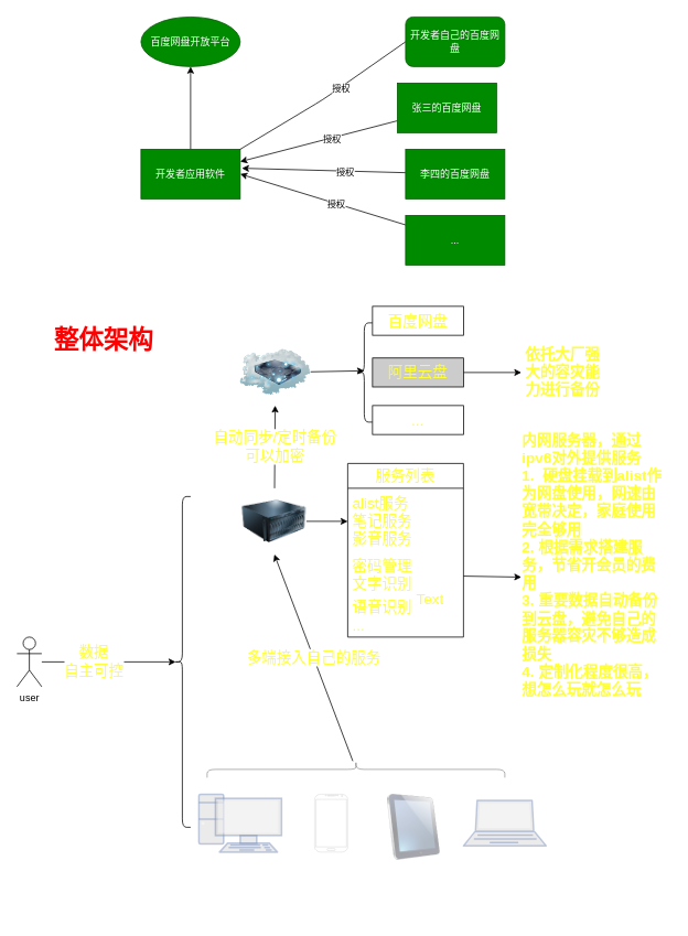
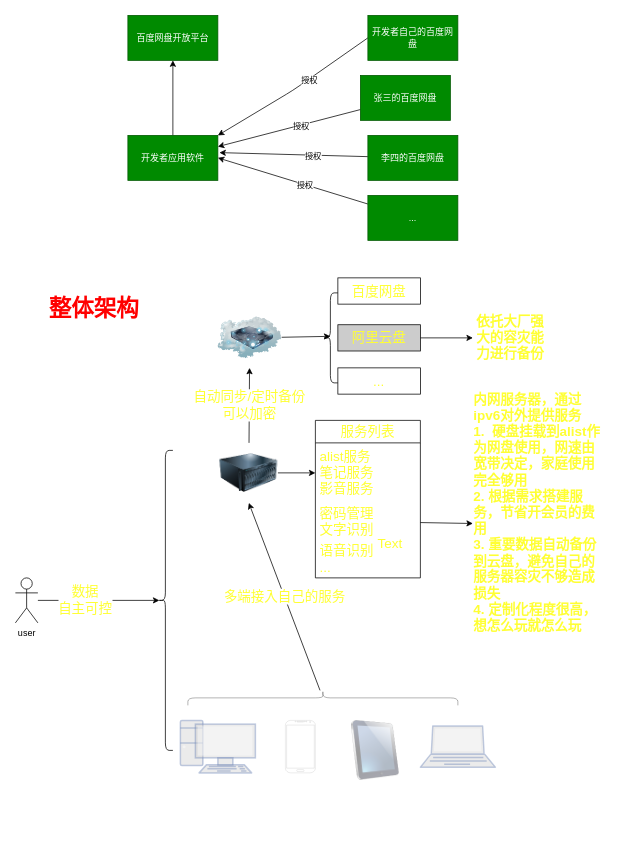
  <mxCell id="0" />
  <mxCell id="1" parent="0" />
- <mxCell id="2" value="百度网盘开放平台" style="ellipse;whiteSpace=wrap;html=1;fillColor=#008a00;fontColor=#ffffff;strokeColor=#005700;" parent="1" vertex="1"><mxGeometry x="170" y="20" width="120" height="60" as="geometry" /></mxCell>
+ <mxCell id="2" value="百度网盘开放平台" style="rounded=0;whiteSpace=wrap;html=1;fillColor=#008a00;fontColor=#ffffff;strokeColor=#005700;" parent="1" vertex="1"><mxGeometry x="170" y="20" width="120" height="60" as="geometry" /></mxCell>
  <mxCell id="3" style="edgeStyle=none;html=1;entryX=0.5;entryY=1;entryDx=0;entryDy=0;" parent="1" source="4" target="2" edge="1"><mxGeometry relative="1" as="geometry" /></mxCell>
  <mxCell id="4" value="开发者应用软件" style="rounded=0;whiteSpace=wrap;html=1;fillColor=#008a00;fontColor=#ffffff;strokeColor=#005700;" parent="1" vertex="1"><mxGeometry x="170" y="180" width="120" height="60" as="geometry" /></mxCell>
- <mxCell id="5" style="edgeStyle=none;html=1;exitX=0;exitY=0.5;exitDx=0;exitDy=0;entryX=1;entryY=0;entryDx=0;entryDy=0;endArrow=none;" parent="1" source="7" target="4" edge="1"><mxGeometry relative="1" as="geometry"><Array as="points"><mxPoint x="390" y="120" /></Array></mxGeometry></mxCell>
+ <mxCell id="5" style="edgeStyle=none;html=1;exitX=0;exitY=0.5;exitDx=0;exitDy=0;entryX=1;entryY=0;entryDx=0;entryDy=0;" parent="1" source="7" target="4" edge="1"><mxGeometry relative="1" as="geometry"><Array as="points"><mxPoint x="390" y="120" /></Array></mxGeometry></mxCell>
  <mxCell id="6" value="授权" style="edgeLabel;html=1;align=center;verticalAlign=middle;resizable=0;points=[];" parent="5" vertex="1" connectable="0"><mxGeometry x="-0.189" y="1" relative="1" as="geometry"><mxPoint as="offset" /></mxGeometry></mxCell>
- <mxCell id="7" value="开发者自己的百度网盘" style="whiteSpace=wrap;html=1;fillColor=#008a00;fontColor=#ffffff;strokeColor=#005700;rounded=1;" parent="1" vertex="1"><mxGeometry x="490" y="20" width="120" height="60" as="geometry" /></mxCell>
+ <mxCell id="7" value="开发者自己的百度网盘" style="rounded=0;whiteSpace=wrap;html=1;fillColor=#008a00;fontColor=#ffffff;strokeColor=#005700;" parent="1" vertex="1"><mxGeometry x="490" y="20" width="120" height="60" as="geometry" /></mxCell>
  <mxCell id="8" style="edgeStyle=none;html=1;entryX=1;entryY=0.25;entryDx=0;entryDy=0;" parent="1" source="10" target="4" edge="1"><mxGeometry relative="1" as="geometry" /></mxCell>
  <mxCell id="9" value="授权" style="edgeLabel;html=1;align=center;verticalAlign=middle;resizable=0;points=[];" parent="8" vertex="1" connectable="0"><mxGeometry x="-0.167" y="1" relative="1" as="geometry"><mxPoint as="offset" /></mxGeometry></mxCell>
  <mxCell id="10" value="张三的百度网盘" style="rounded=0;whiteSpace=wrap;html=1;fillColor=#008a00;fontColor=#ffffff;strokeColor=#005700;" parent="1" vertex="1"><mxGeometry x="480" y="100" width="120" height="60" as="geometry" /></mxCell>
  <mxCell id="11" style="edgeStyle=none;html=1;entryX=1.017;entryY=0.383;entryDx=0;entryDy=0;entryPerimeter=0;" parent="1" source="13" target="4" edge="1"><mxGeometry relative="1" as="geometry" /></mxCell>
  <mxCell id="12" value="授权" style="edgeLabel;html=1;align=center;verticalAlign=middle;resizable=0;points=[];" parent="11" vertex="1" connectable="0"><mxGeometry x="-0.253" y="1" relative="1" as="geometry"><mxPoint as="offset" /></mxGeometry></mxCell>
  <mxCell id="13" value="李四的百度网盘" style="rounded=0;whiteSpace=wrap;html=1;fillColor=#008a00;fontColor=#ffffff;strokeColor=#005700;" parent="1" vertex="1"><mxGeometry x="490" y="180" width="120" height="60" as="geometry" /></mxCell>
  <mxCell id="14" style="edgeStyle=none;html=1;entryX=1;entryY=0.5;entryDx=0;entryDy=0;" parent="1" source="16" target="4" edge="1"><mxGeometry relative="1" as="geometry" /></mxCell>
  <mxCell id="15" value="授权" style="edgeLabel;html=1;align=center;verticalAlign=middle;resizable=0;points=[];" parent="14" vertex="1" connectable="0"><mxGeometry x="-0.164" y="1" relative="1" as="geometry"><mxPoint x="-1" as="offset" /></mxGeometry></mxCell>
  <mxCell id="16" value="..." style="rounded=0;whiteSpace=wrap;html=1;fillColor=#008a00;fontColor=#ffffff;strokeColor=#005700;" parent="1" vertex="1"><mxGeometry x="490" y="260" width="120" height="60" as="geometry" /></mxCell>
  <mxCell id="17" style="edgeStyle=none;html=1;entryX=0.1;entryY=0.5;entryDx=0;entryDy=0;entryPerimeter=0;fontSize=18;fontColor=#FFFF33;" edge="1" parent="1" source="19" target="20"><mxGeometry relative="1" as="geometry" /></mxCell>
  <mxCell id="18" value="数据&lt;br&gt;自主可控" style="edgeLabel;html=1;align=center;verticalAlign=middle;resizable=0;points=[];fontSize=18;fontColor=#FFFF33;" vertex="1" connectable="0" parent="17"><mxGeometry x="-0.235" y="1" relative="1" as="geometry"><mxPoint as="offset" /></mxGeometry></mxCell>
  <mxCell id="19" value="user&lt;br&gt;" style="shape=umlActor;verticalLabelPosition=bottom;verticalAlign=top;html=1;outlineConnect=0;" vertex="1" parent="1"><mxGeometry x="20" y="770" width="30" height="60" as="geometry" /></mxCell>
  <mxCell id="20" value="" style="shape=curlyBracket;whiteSpace=wrap;html=1;rounded=1;labelPosition=left;verticalLabelPosition=middle;align=right;verticalAlign=middle;" vertex="1" parent="1"><mxGeometry x="210" y="600" width="20" height="400" as="geometry" /></mxCell>
  <mxCell id="21" style="edgeStyle=none;html=1;entryX=0.5;entryY=0.483;entryDx=0;entryDy=0;entryPerimeter=0;fontSize=18;fontColor=#FFFF33;" edge="1" parent="1" source="22" target="28"><mxGeometry relative="1" as="geometry" /></mxCell>
  <mxCell id="22" value="" style="image;html=1;image=img/lib/clip_art/networking/Cloud_Storage_128x128.png" vertex="1" parent="1"><mxGeometry x="290" y="410" width="85" height="80" as="geometry" /></mxCell>
  <mxCell id="23" value="&lt;b&gt;&lt;font style=&quot;font-size: 18px;&quot; color=&quot;#ffff33&quot;&gt;依托大厂强大的容灾能力进行备份&lt;/font&gt;&lt;/b&gt;" style="text;html=1;strokeColor=none;fillColor=none;align=center;verticalAlign=middle;whiteSpace=wrap;rounded=0;" vertex="1" parent="1"><mxGeometry x="630" y="425" width="100" height="50" as="geometry" /></mxCell>
  <mxCell id="24" value="自动同步/定时备份&lt;br&gt;可以加密" style="edgeStyle=none;html=1;fontSize=18;fontColor=#FFFF33;" edge="1" parent="1" source="26" target="22"><mxGeometry relative="1" as="geometry" /></mxCell>
  <mxCell id="25" style="edgeStyle=none;html=1;entryX=0;entryY=0.5;entryDx=0;entryDy=0;fontSize=18;fontColor=#FFFF33;" edge="1" parent="1" source="26" target="34"><mxGeometry relative="1" as="geometry" /></mxCell>
  <mxCell id="26" value="" style="image;html=1;image=img/lib/clip_art/computers/Server_128x128.png;fontColor=#FFFF33;" vertex="1" parent="1"><mxGeometry x="292.5" y="590" width="77.5" height="80" as="geometry" /></mxCell>
  <mxCell id="27" value="&lt;div style=&quot;text-align: left;&quot;&gt;&lt;b style=&quot;background-color: initial;&quot;&gt;&lt;font style=&quot;font-size: 18px;&quot;&gt;内网服务器，通过ipv6对外提供服务&lt;/font&gt;&lt;/b&gt;&lt;/div&gt;&lt;div style=&quot;text-align: left;&quot;&gt;&lt;b style=&quot;background-color: initial;&quot;&gt;&lt;font style=&quot;font-size: 18px;&quot;&gt;1.&amp;nbsp; 硬盘挂载到alist作为网盘使用，网速由宽带决定，家庭使用完全够用&lt;/font&gt;&lt;/b&gt;&lt;/div&gt;&lt;div style=&quot;text-align: left;&quot;&gt;&lt;b style=&quot;background-color: initial;&quot;&gt;&lt;font style=&quot;font-size: 18px;&quot;&gt;2. 根据需求搭建服务，节省开会员的费用&lt;/font&gt;&lt;/b&gt;&lt;/div&gt;&lt;div style=&quot;text-align: left;&quot;&gt;&lt;b style=&quot;background-color: initial;&quot;&gt;&lt;font style=&quot;font-size: 18px;&quot;&gt;3. 重要数据自动备份到云盘，避免自己的服务器容灾不够造成损失&lt;/font&gt;&lt;/b&gt;&lt;/div&gt;&lt;div style=&quot;text-align: left;&quot;&gt;&lt;b style=&quot;background-color: initial;&quot;&gt;&lt;font style=&quot;font-size: 18px;&quot;&gt;4. 定制化程度很高，想怎么玩就怎么玩&lt;/font&gt;&lt;/b&gt;&lt;/div&gt;&lt;b&gt;&lt;font style=&quot;font-size: 18px;&quot;&gt;&lt;br&gt;&lt;br&gt;&lt;/font&gt;&lt;/b&gt;" style="text;html=1;strokeColor=none;fillColor=none;align=center;verticalAlign=middle;whiteSpace=wrap;rounded=0;fontColor=#FFFF33;" vertex="1" parent="1"><mxGeometry x="630" y="690" width="180" height="30" as="geometry" /></mxCell>
  <mxCell id="28" value="" style="shape=curlyBracket;whiteSpace=wrap;html=1;rounded=1;labelPosition=left;verticalLabelPosition=middle;align=right;verticalAlign=middle;fontSize=18;fontColor=#FFFF33;" vertex="1" parent="1"><mxGeometry x="430" y="390" width="20" height="120" as="geometry" /></mxCell>
  <mxCell id="29" value="百度网盘" style="rounded=0;whiteSpace=wrap;html=1;fontSize=18;fontColor=#FFFF33;" vertex="1" parent="1"><mxGeometry x="450" y="370" width="110" height="35" as="geometry" /></mxCell>
  <mxCell id="30" style="edgeStyle=none;html=1;exitX=1;exitY=0.5;exitDx=0;exitDy=0;entryX=0;entryY=0.5;entryDx=0;entryDy=0;fontSize=18;fontColor=#FFFF33;" edge="1" parent="1" source="31" target="23"><mxGeometry relative="1" as="geometry" /></mxCell>
  <mxCell id="31" value="阿里云盘" style="rounded=0;whiteSpace=wrap;html=1;fontSize=18;fontColor=#FFFF33;fillColor=#cccccc;" vertex="1" parent="1"><mxGeometry x="450" y="432.5" width="110" height="35" as="geometry" /></mxCell>
  <mxCell id="32" value="..." style="rounded=0;whiteSpace=wrap;html=1;fontSize=18;fontColor=#FFFF33;" vertex="1" parent="1"><mxGeometry x="450" y="490" width="110" height="35" as="geometry" /></mxCell>
  <mxCell id="33" value="服务列表" style="swimlane;fontStyle=0;childLayout=stackLayout;horizontal=1;startSize=30;horizontalStack=0;resizeParent=1;resizeParentMax=0;resizeLast=0;collapsible=1;marginBottom=0;whiteSpace=wrap;html=1;fontSize=18;fontColor=#FFFF33;" vertex="1" parent="1"><mxGeometry x="420" y="560" width="140" height="210" as="geometry" /></mxCell>
  <mxCell id="34" value="alist服务&lt;br&gt;笔记服务&lt;br&gt;影音服务" style="text;strokeColor=none;fillColor=none;align=left;verticalAlign=middle;spacingLeft=4;spacingRight=4;overflow=hidden;points=[[0,0.5],[1,0.5]];portConstraint=eastwest;rotatable=0;whiteSpace=wrap;html=1;fontSize=18;fontColor=#FFFF33;opacity=40;" vertex="1" parent="33"><mxGeometry y="30" width="140" height="80" as="geometry" /></mxCell>
  <mxCell id="35" value="密码管理&lt;br&gt;文字识别&lt;br&gt;" style="text;strokeColor=none;fillColor=none;align=left;verticalAlign=middle;spacingLeft=4;spacingRight=4;overflow=hidden;points=[[0,0.5],[1,0.5]];portConstraint=eastwest;rotatable=0;whiteSpace=wrap;html=1;fontSize=18;fontColor=#FFFF33;" vertex="1" parent="33"><mxGeometry y="110" width="140" height="50" as="geometry" /></mxCell>
  <mxCell id="36" value="语音识别&lt;br&gt;..." style="text;strokeColor=none;fillColor=none;align=left;verticalAlign=middle;spacingLeft=4;spacingRight=4;overflow=hidden;points=[[0,0.5],[1,0.5]];portConstraint=eastwest;rotatable=0;whiteSpace=wrap;html=1;fontSize=18;fontColor=#FFFF33;" vertex="1" parent="33"><mxGeometry y="160" width="140" height="50" as="geometry" /></mxCell>
  <mxCell id="37" style="edgeStyle=none;html=1;entryX=0;entryY=0.25;entryDx=0;entryDy=0;fontSize=18;fontColor=#FFFF33;" edge="1" parent="1" source="35" target="27"><mxGeometry relative="1" as="geometry" /></mxCell>
  <mxCell id="38" value="" style="fontColor=#0066CC;verticalAlign=top;verticalLabelPosition=bottom;labelPosition=center;align=center;html=1;outlineConnect=0;fillColor=#CCCCCC;strokeColor=#6881B3;gradientColor=none;gradientDirection=north;strokeWidth=2;shape=mxgraph.networks.pc;fontSize=18;opacity=40;" vertex="1" parent="1"><mxGeometry x="240" y="960" width="100" height="70" as="geometry" /></mxCell>
  <mxCell id="39" value="" style="verticalLabelPosition=bottom;verticalAlign=top;html=1;shadow=0;dashed=0;strokeWidth=1;shape=mxgraph.android.phone2;strokeColor=#c0c0c0;fontSize=18;fontColor=#FFFF33;opacity=40;" vertex="1" parent="1"><mxGeometry x="380" y="960" width="40" height="70" as="geometry" /></mxCell>
  <mxCell id="40" value="" style="image;html=1;image=img/lib/clip_art/computers/iPad_128x128.png;fontSize=18;fontColor=#FFFF33;opacity=40;" vertex="1" parent="1"><mxGeometry x="460" y="960" width="80" height="80" as="geometry" /></mxCell>
  <mxCell id="41" value="" style="fontColor=#0066CC;verticalAlign=top;verticalLabelPosition=bottom;labelPosition=center;align=center;html=1;outlineConnect=0;fillColor=#CCCCCC;strokeColor=#6881B3;gradientColor=none;gradientDirection=north;strokeWidth=2;shape=mxgraph.networks.laptop;fontSize=18;opacity=40;" vertex="1" parent="1"><mxGeometry x="560" y="967.5" width="100" height="55" as="geometry" /></mxCell>
  <mxCell id="42" value="多端接入自己的服务" style="edgeStyle=none;html=1;entryX=0.5;entryY=1;entryDx=0;entryDy=0;fontSize=18;fontColor=#FFFF33;" edge="1" parent="1" source="43" target="26"><mxGeometry relative="1" as="geometry" /></mxCell>
  <mxCell id="43" value="" style="shape=curlyBracket;whiteSpace=wrap;html=1;rounded=1;labelPosition=left;verticalLabelPosition=middle;align=right;verticalAlign=middle;fontSize=18;fontColor=#FFFF33;opacity=40;rotation=90;" vertex="1" parent="1"><mxGeometry x="420" y="750" width="20" height="360" as="geometry" /></mxCell>
  <mxCell id="44" value="Text" style="text;html=1;strokeColor=none;fillColor=none;align=center;verticalAlign=middle;whiteSpace=wrap;rounded=0;fontSize=18;fontColor=#FFFF33;opacity=40;" vertex="1" parent="1"><mxGeometry x="490" y="710" width="60" height="30" as="geometry" /></mxCell>
  <mxCell id="45" value="整体架构" style="text;html=1;align=center;verticalAlign=middle;whiteSpace=wrap;rounded=0;fontSize=30;opacity=40;fontColor=#FF0000;fontStyle=1" vertex="1" parent="1"><mxGeometry x="40" y="395" width="170" height="30" as="geometry" /></mxCell>
